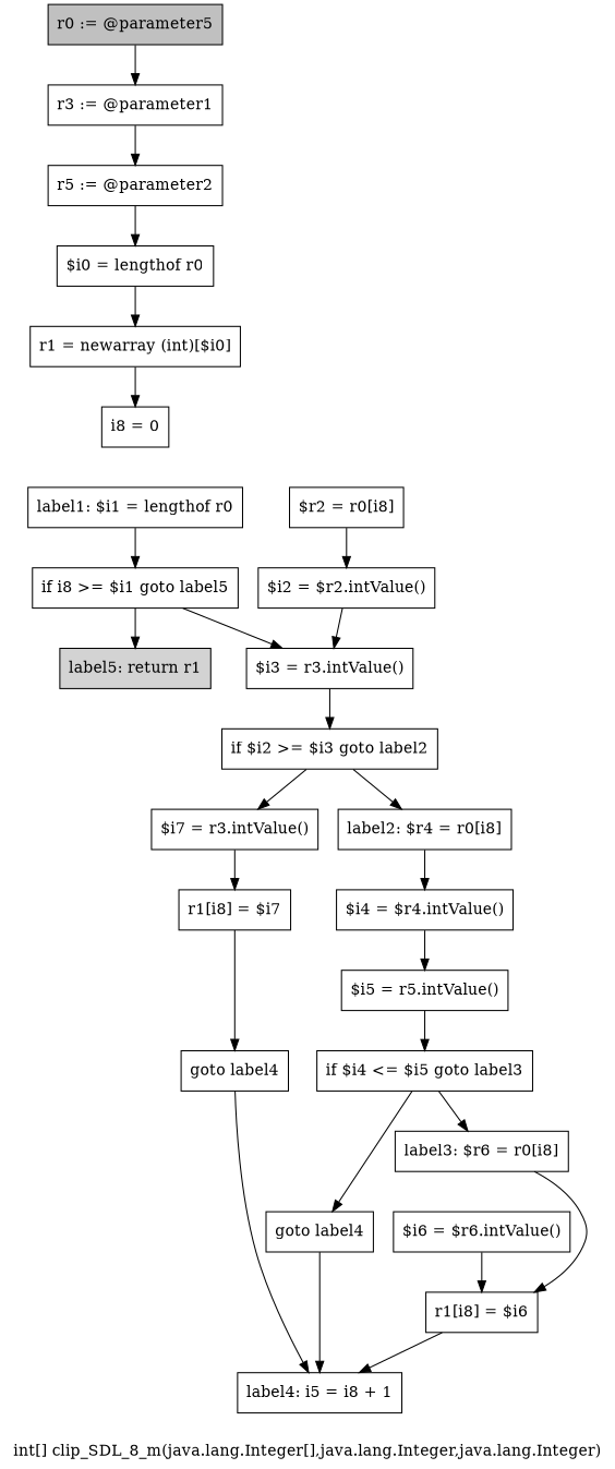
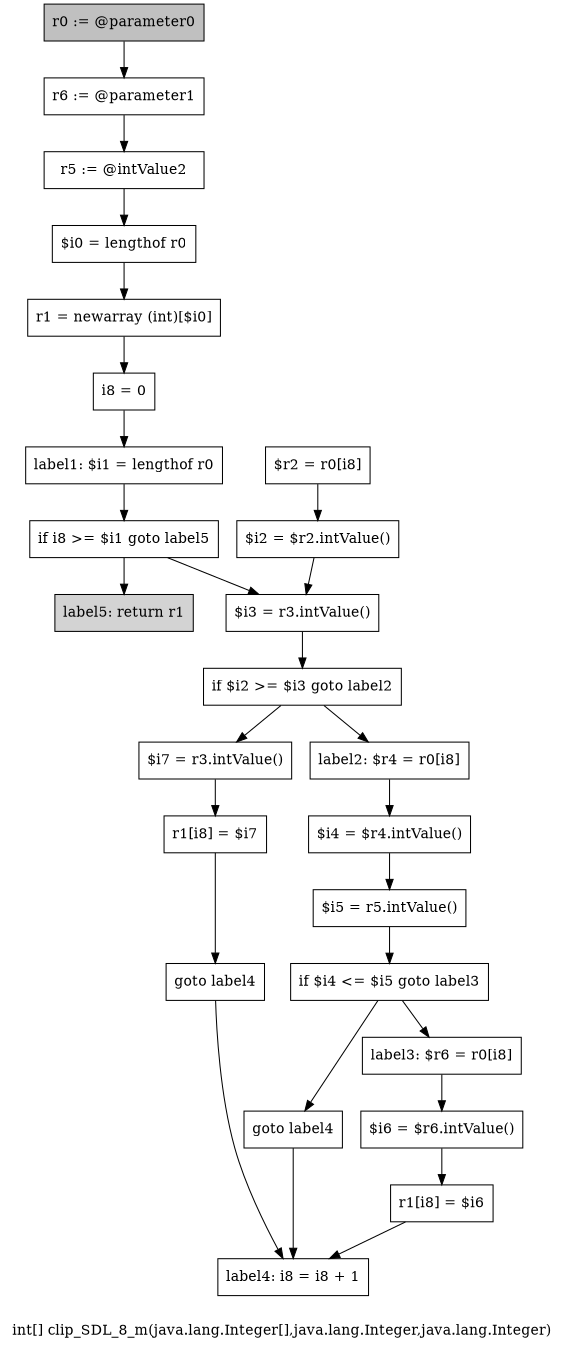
  digraph {
    label="int[] clip_SDL_8_m(java.lang.Integer[],java.lang.Integer,java.lang.Integer)"
    node [shape=box]
-   n1 [fillcolor=gray label="r0 := @parameter5" style=filled]
-   n2 [label="r3 := @parameter1"]
-   n3 [label="r5 := @parameter2"]
+   n1 [fillcolor=gray label="r0 := @parameter0" style=filled]
+   n2 [label="r6 := @parameter1"]
+   n3 [label="r5 := @intValue2"]
    n4 [label="$i0 = lengthof r0"]
    n5 [label="r1 = newarray (int)[$i0]"]
    n6 [label="i8 = 0"]
    n7 [label="label1: $i1 = lengthof r0"]
    n8 [label="if i8 >= $i1 goto label5"]
    n9 [fillcolor=lightgray label="label5: return r1" style=filled]
    n10 [label="$i3 = r3.intValue()"]
    n11 [label="$r2 = r0[i8]"]
    n12 [label="$i2 = $r2.intValue()"]
    n13 [label="if $i2 >= $i3 goto label2"]
    n14 [label="$i7 = r3.intValue()"]
    n15 [label="label2: $r4 = r0[i8]"]
    n16 [label="r1[i8] = $i7"]
    n17 [label="$i4 = $r4.intValue()"]
    n18 [label="goto label4"]
    n19 [label="$i5 = r5.intValue()"]
-   n20 [label="label4: i5 = i8 + 1"]
+   n20 [label="label4: i8 = i8 + 1"]
    n21 [label="if $i4 <= $i5 goto label3"]
    n22 [label="goto label4"]
    n23 [label="label3: $r6 = r0[i8]"]
    n24 [label="$i6 = $r6.intValue()"]
    n25 [label="r1[i8] = $i6"]
    n1 -> n2
    n2 -> n3
    n3 -> n4
    n4 -> n5
    n5 -> n6
+   n6 -> n7
    n7 -> n8
    n8 -> n9
    n8 -> n10
    n10 -> n13
    n11 -> n12
    n12 -> n10
    n13 -> n14
    n13 -> n15
    n14 -> n16
    n15 -> n17
    n16 -> n18
    n17 -> n19
    n18 -> n20
    n19 -> n21
    n21 -> n22
    n21 -> n23
    n22 -> n20
-   n23 -> n25
+   n23 -> n24
    n24 -> n25
    n25 -> n20
  }
